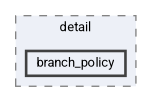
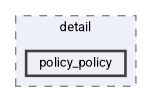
  digraph {
    compound=true
    fontname=Roboto
-   n1 [color=grey25 fillcolor="#edf0f7" fontname=Roboto fontsize=10 height=0.2 label=branch_policy shape=box style="filled,bold" width=0.4]
+   n1 [color=grey25 fillcolor="#edf0f7" fontname=Roboto fontsize=10 height=0.2 label=policy_policy shape=box style="filled,bold" width=0.4]
    subgraph cluster_1 {
      bgcolor="#edf0f7"
      fontsize=10
      label=detail
      pencolor=grey50
      style="filled,dashed"
      n1
    }
  }
